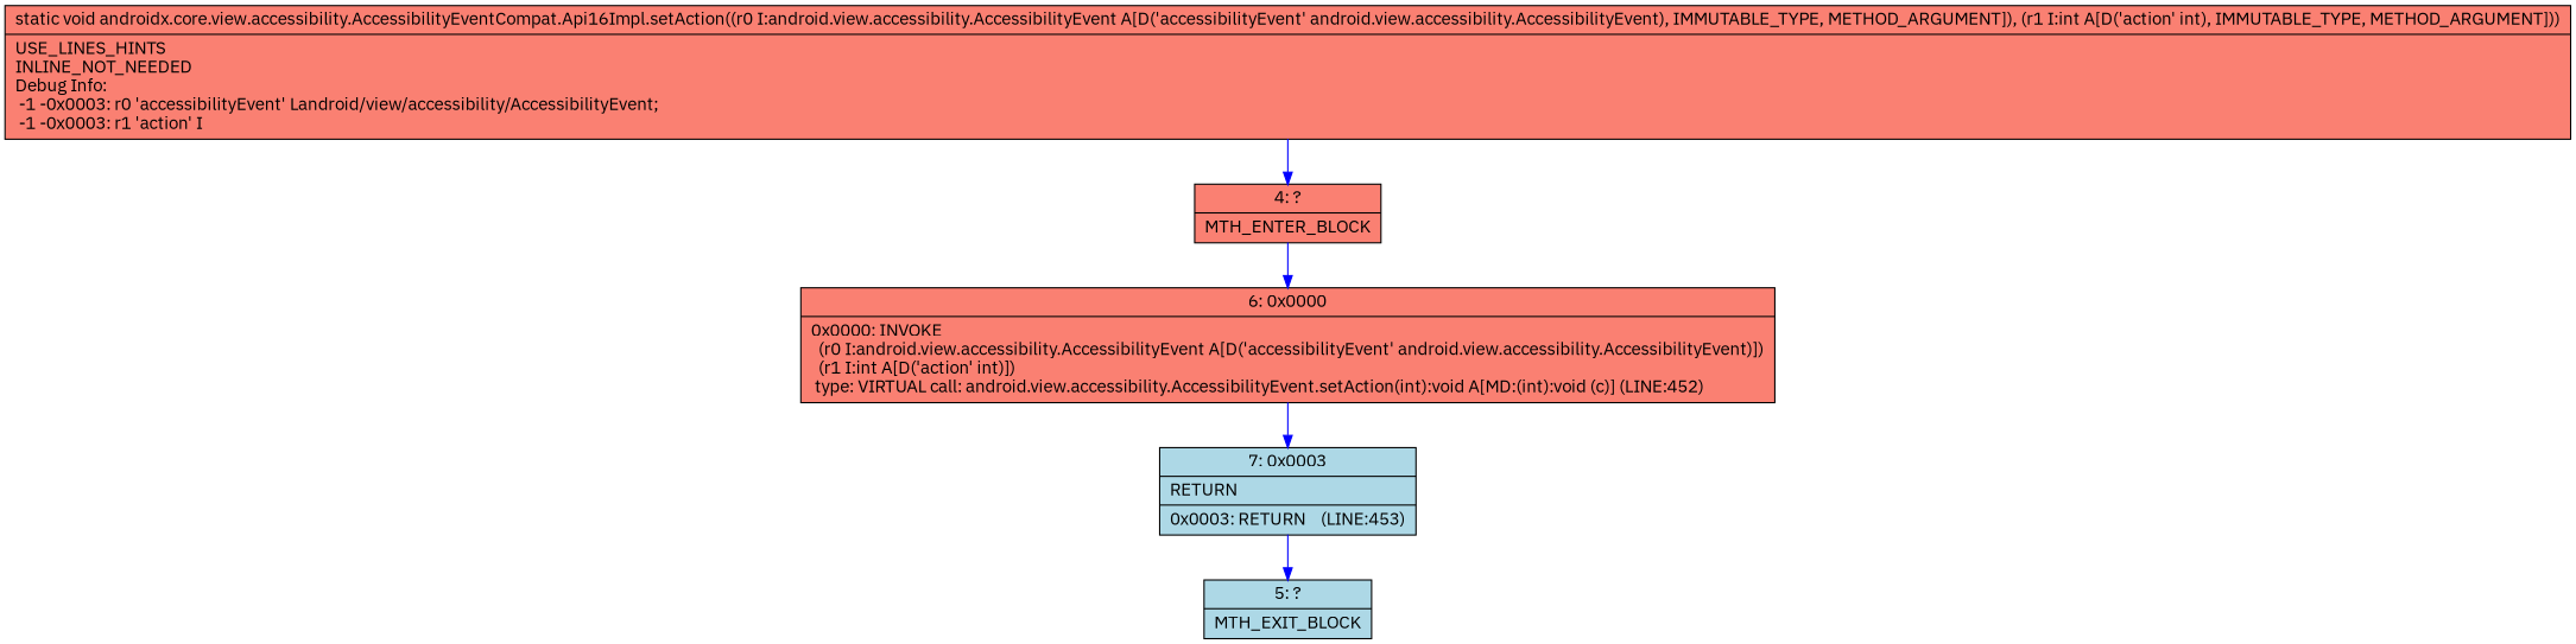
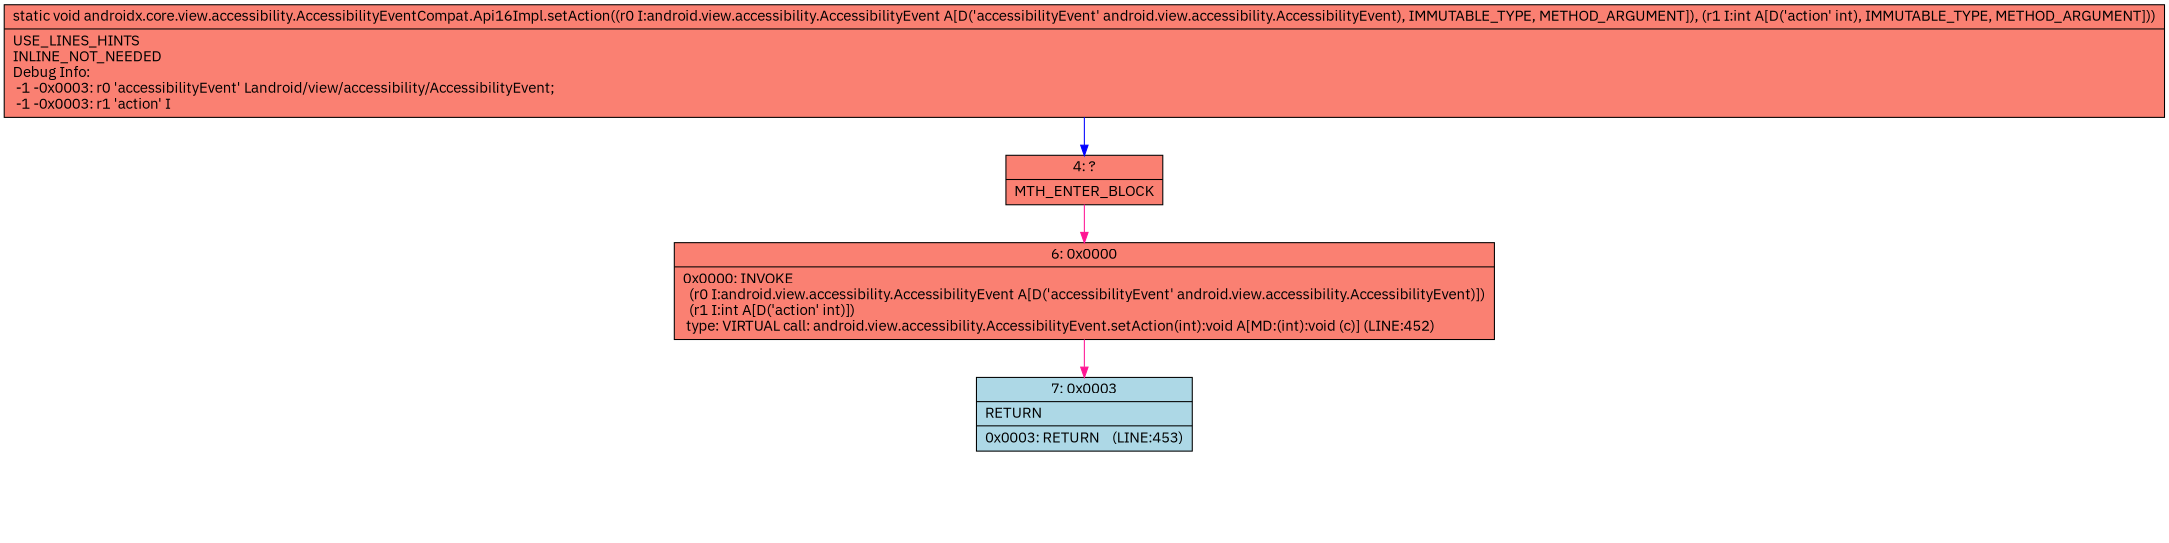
  digraph {
    fontname="IBM Plex Sans"
    node [fillcolor=salmon fontname="IBM Plex Sans" shape=record style=filled]
    edge [color=deeppink fontname="IBM Plex Sans"]
    n1 [label="{4\:\ ?|MTH_ENTER_BLOCK\l}"]
    n2 [label="{6\:\ 0x0000|0x0000: INVOKE  \l  (r0 I:android.view.accessibility.AccessibilityEvent A[D('accessibilityEvent' android.view.accessibility.AccessibilityEvent)])\l  (r1 I:int A[D('action' int)])\l type: VIRTUAL call: android.view.accessibility.AccessibilityEvent.setAction(int):void A[MD:(int):void (c)] (LINE:452)\l}"]
    n3 [fillcolor=lightblue label="{7\:\ 0x0003|RETURN\l|0x0003: RETURN    (LINE:453)\l}"]
-   n4 [fillcolor=lightblue label="{5\:\ ?|MTH_EXIT_BLOCK\l}"]
    n5 [label="{static void androidx.core.view.accessibility.AccessibilityEventCompat.Api16Impl.setAction((r0 I:android.view.accessibility.AccessibilityEvent A[D('accessibilityEvent' android.view.accessibility.AccessibilityEvent), IMMUTABLE_TYPE, METHOD_ARGUMENT]), (r1 I:int A[D('action' int), IMMUTABLE_TYPE, METHOD_ARGUMENT]))  | USE_LINES_HINTS\lINLINE_NOT_NEEDED\lDebug Info:\l  \-1 \-0x0003: r0 'accessibilityEvent' Landroid\/view\/accessibility\/AccessibilityEvent;\l  \-1 \-0x0003: r1 'action' I\l}"]
-   n1 -> n2 [color=blue]
-   n2 -> n3 [color=blue]
-   n3 -> n4 [color=blue]
+   n1 -> n2
+   n2 -> n3
    n5 -> n1 [color=blue]
  }
